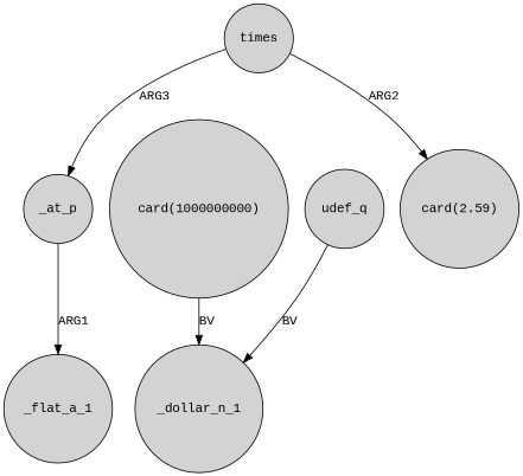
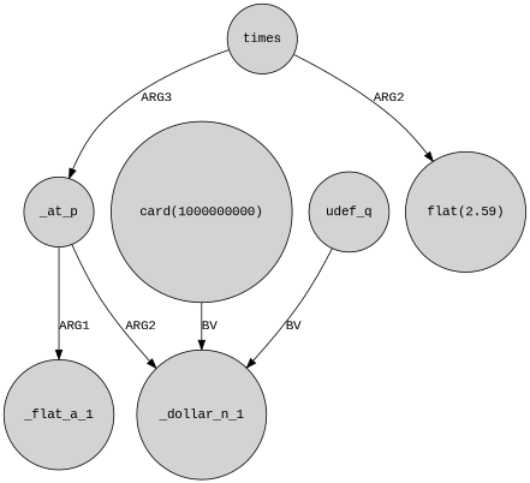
  digraph {
    fontname="Liberation Mono"
    node [fontname="Liberation Mono" shape=circle style=filled]
    edge [fontname="Liberation Mono"]
    udef_q
    _dollar_n_1
    _at_p
    _flat_a_1
    "card(1000000000)"
    times
-   "card(2.59)"
+   "card(2.59)" [label="flat(2.59)"]
    udef_q -> _dollar_n_1 [label=BV]
+   _at_p -> _dollar_n_1 [label=ARG2]
    _at_p -> _flat_a_1 [label=ARG1]
    "card(1000000000)" -> _dollar_n_1 [label=BV]
    times -> _at_p [label=ARG3]
    times -> "card(2.59)" [label=ARG2]
  }
